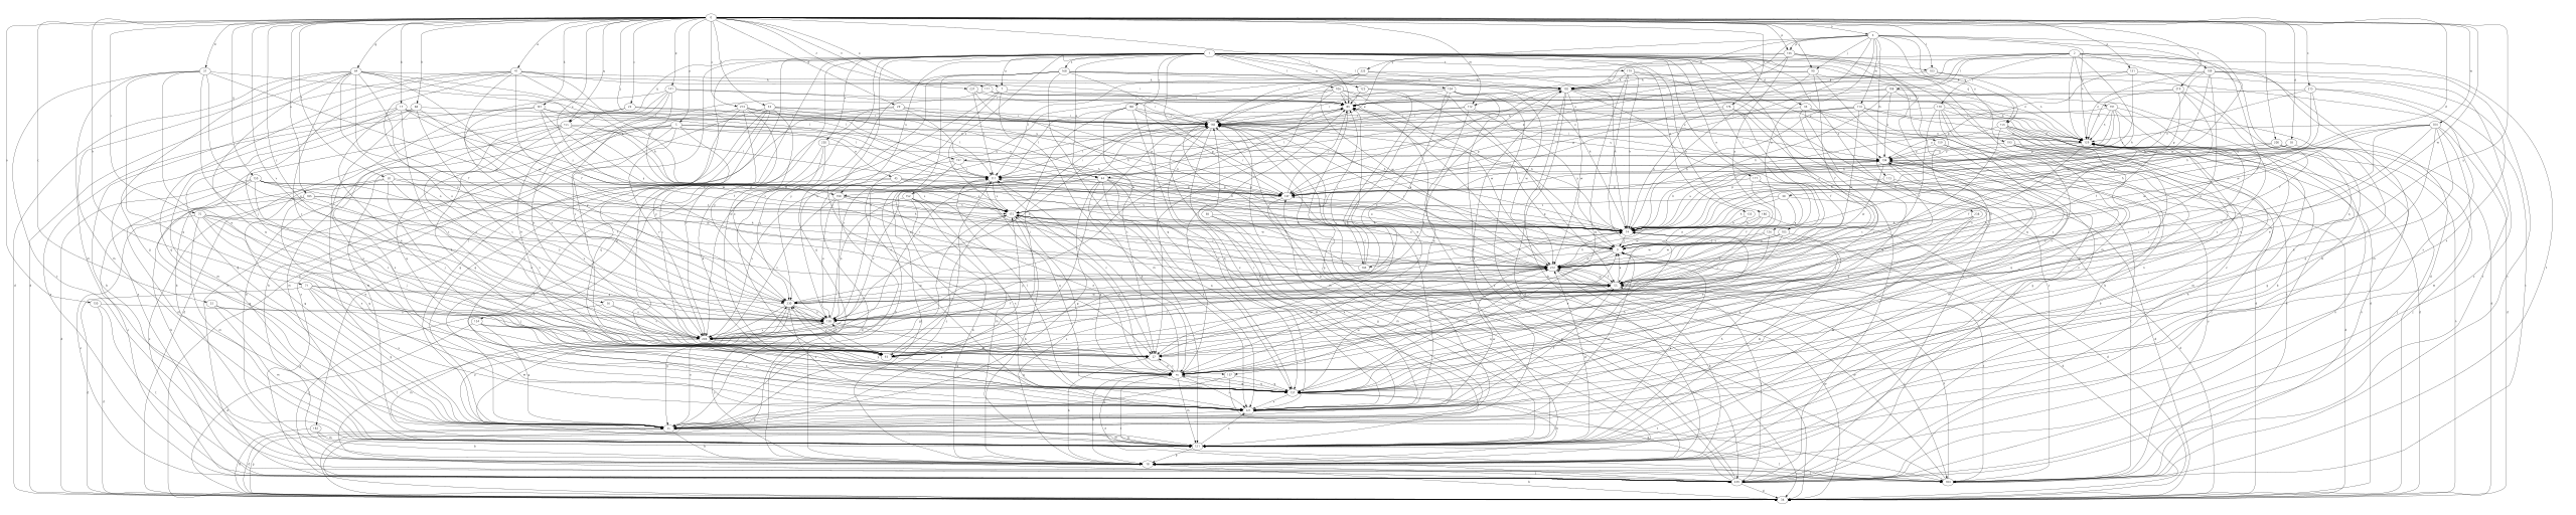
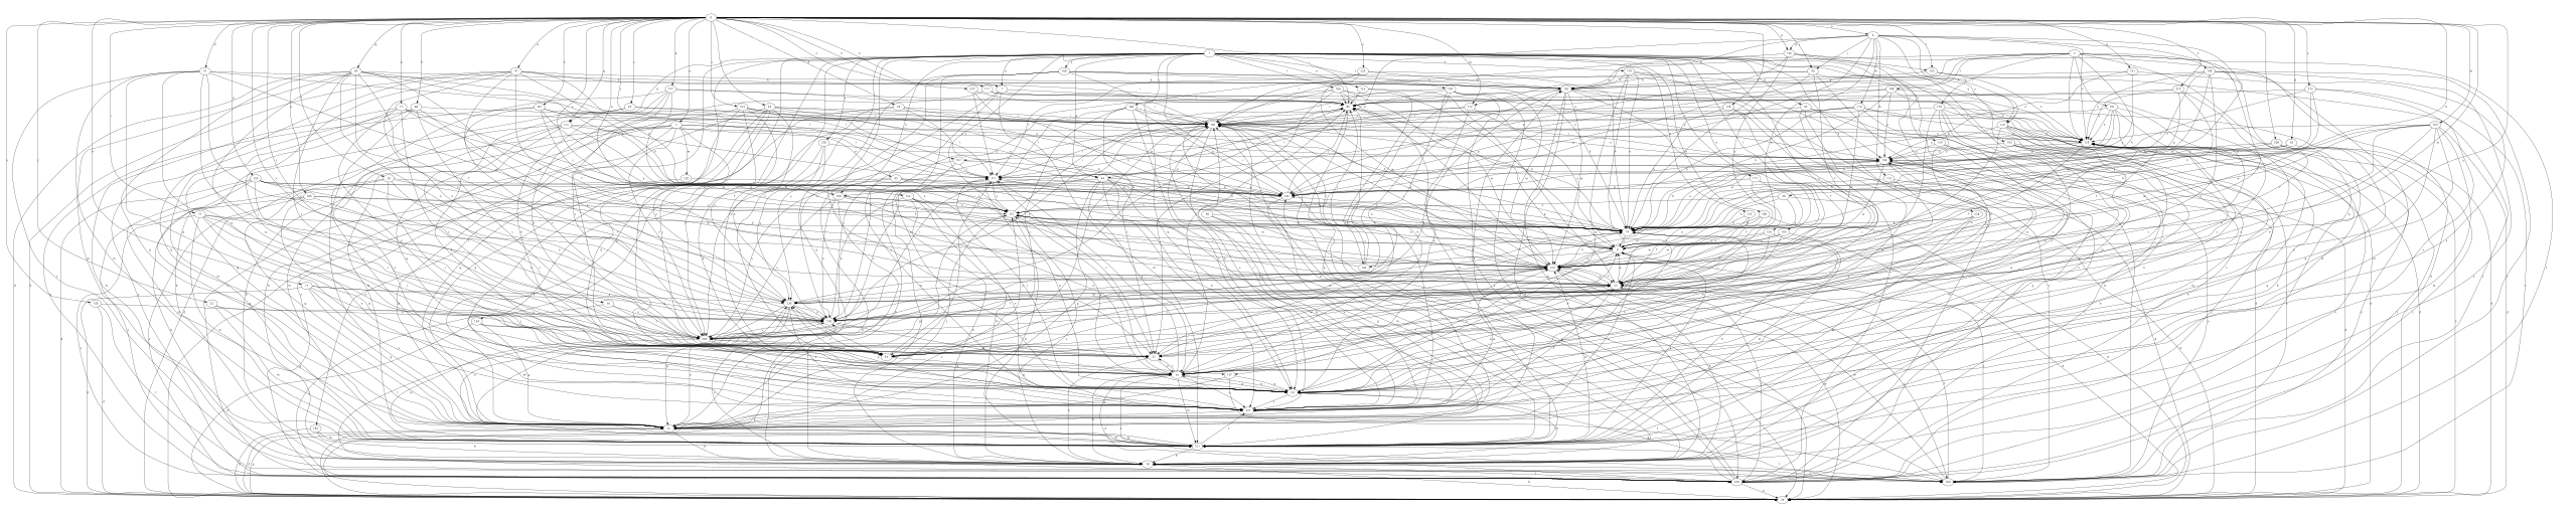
  strict digraph {
    fontname=Ubuntu
    node [fontname=Ubuntu]
    edge [fontname=Ubuntu]
    0
    3
    5
    7
    17
    22
    25
    26
    28
    29
    30
    31
    41
    50
    53
    64
    68
    71
    75
    83
    90
    101
    103
    112
    122
    130
    131
    141
    146
    150
    152
    155
    176
    185
    190
    200
    203
    204
    212
    213
    215
    219
    223
    230
    237
    192
    44
    156
    129
    9
    102
    113
    114
    147
    157
    193
    36
    18
    45
    93
+   120
    121
    194
    221
    27
    175
    46
    166
    65
    138
    239
    74
    184
    111
    55
    88
    1
    33
    104
    105
    106
    125
    126
    133
    134
    137
    159
    160
    165
    168
    177
    179
    180
    182
    220
    238
    2
    108
    109
    110
    191
    0 -> 3 [label=a]
    0 -> 5 [label=a]
    0 -> 7 [label=a]
    0 -> 17 [label=b]
    0 -> 22 [label=c]
    0 -> 25 [label=c]
    0 -> 26 [label=c]
    0 -> 28 [label=d]
    0 -> 29 [label=d]
    0 -> 30 [label=d]
    0 -> 31 [label=d]
    0 -> 41 [label=e]
    0 -> 50 [label=f]
    0 -> 53 [label=f]
    0 -> 64 [label=g]
    0 -> 68 [label=h]
    0 -> 71 [label=h]
    0 -> 75 [label=i]
    0 -> 83 [label=i]
    0 -> 90 [label=j]
    0 -> 101 [label=k]
    0 -> 103 [label=l]
    0 -> 112 [label=m]
    0 -> 122 [label=n]
    0 -> 130 [label=o]
    0 -> 131 [label=o]
    0 -> 141 [label=p]
    0 -> 146 [label=p]
    0 -> 150 [label=q]
-   3 -> 152 [label=q]
+   0 -> 152 [label=q]
    0 -> 155 [label=q]
    0 -> 176 [label=t]
    0 -> 185 [label=u]
    0 -> 190 [label=u]
    0 -> 200 [label=v]
    0 -> 203 [label=v]
    0 -> 204 [label=w]
    0 -> 212 [label=w]
    0 -> 213 [label=x]
    0 -> 215 [label=x]
    0 -> 219 [label=x]
-   146 -> 223 [label=y]
+   0 -> 223 [label=y]
    0 -> 230 [label=y]
    0 -> 237 [label=z]
    0 -> 192 [label=j]
    3 -> 90 [label=j]
    3 -> 146 [label=p]
    3 -> 212 [label=w]
    3 -> 44 [label=e]
    3 -> 156 [label=q]
    3 -> 129 [label=n]
    3 -> 9 [label=a]
    3 -> 102 [label=k]
    3 -> 113 [label=m]
    3 -> 114 [label=m]
    3 -> 147 [label=p]
    3 -> 157 [label=q]
    3 -> 193 [label=u]
    5 -> 203 [label=v]
    5 -> 230 [label=y]
    5 -> 44 [label=e]
    5 -> 129 [label=n]
    5 -> 36 [label=d]
    5 -> 18 [label=b]
    5 -> 45 [label=e]
    5 -> 93 [label=j]
+   5 -> 120 [label=m]
    5 -> 121 [label=m]
    7 -> 83 [label=i]
    7 -> 230 [label=y]
    7 -> 121 [label=m]
    7 -> 194 [label=u]
    7 -> 221 [label=x]
    17 -> 212 [label=w]
    17 -> 18 [label=b]
    17 -> 121 [label=m]
    17 -> 27 [label=c]
    17 -> 175 [label=s]
    17 -> 46 [label=e]
    17 -> 166 [label=r]
    22 -> 18 [label=b]
    22 -> 93 [label=j]
    22 -> 194 [label=u]
    22 -> 166 [label=r]
    25 -> 121 [label=m]
    25 -> 65 [label=g]
    25 -> 138 [label=o]
    26 -> 203 [label=v]
    26 -> 138 [label=o]
    26 -> 239 [label=z]
    28 -> 194 [label=u]
    28 -> 239 [label=z]
    28 -> 74 [label=h]
    29 -> 203 [label=v]
    29 -> 212 [label=w]
    29 -> 166 [label=r]
    29 -> 65 [label=g]
    29 -> 74 [label=h]
    30 -> 9 [label=a]
    30 -> 36 [label=d]
    30 -> 175 [label=s]
    30 -> 74 [label=h]
    31 -> 203 [label=v]
    31 -> 212 [label=w]
+   31 -> 102 [label=k]
    31 -> 157 [label=q]
    31 -> 121 [label=m]
    31 -> 46 [label=e]
    31 -> 138 [label=o]
    31 -> 184 [label=t]
    31 -> 111 [label=l]
    41 -> 83 [label=i]
    41 -> 230 [label=y]
    41 -> 102 [label=k]
    41 -> 147 [label=p]
    41 -> 36 [label=d]
    41 -> 93 [label=j]
    41 -> 65 [label=g]
    41 -> 138 [label=o]
    41 -> 74 [label=h]
    41 -> 55 [label=f]
    50 -> 203 [label=v]
    50 -> 212 [label=w]
    50 -> 147 [label=p]
    50 -> 93 [label=j]
    50 -> 121 [label=m]
    50 -> 65 [label=g]
    53 -> 147 [label=p]
    53 -> 93 [label=j]
    53 -> 221 [label=x]
    53 -> 166 [label=r]
    53 -> 65 [label=g]
    53 -> 138 [label=o]
    53 -> 239 [label=z]
    53 -> 74 [label=h]
    64 -> 212 [label=w]
    64 -> 230 [label=y]
    64 -> 102 [label=k]
    64 -> 147 [label=p]
    64 -> 157 [label=q]
    64 -> 36 [label=d]
    64 -> 121 [label=m]
    64 -> 27 [label=c]
    64 -> 65 [label=g]
    64 -> 138 [label=o]
    64 -> 111 [label=l]
    64 -> 55 [label=f]
    68 -> 230 [label=y]
    68 -> 221 [label=x]
    68 -> 27 [label=c]
    68 -> 166 [label=r]
    68 -> 65 [label=g]
    68 -> 239 [label=z]
    71 -> 230 [label=y]
    71 -> 36 [label=d]
    71 -> 93 [label=j]
    71 -> 221 [label=x]
    71 -> 65 [label=g]
    71 -> 138 [label=o]
    75 -> 157 [label=q]
    75 -> 93 [label=j]
    75 -> 121 [label=m]
    75 -> 46 [label=e]
    75 -> 138 [label=o]
    75 -> 239 [label=z]
    75 -> 74 [label=h]
    83 -> 166 [label=r]
    83 -> 65 [label=g]
    83 -> 138 [label=o]
    90 -> 102 [label=k]
    90 -> 157 [label=q]
    90 -> 221 [label=x]
    90 -> 166 [label=r]
    90 -> 74 [label=h]
    90 -> 55 [label=f]
    101 -> 203 [label=v]
    101 -> 9 [label=a]
    101 -> 166 [label=r]
    101 -> 239 [label=z]
    101 -> 111 [label=l]
    101 -> 55 [label=f]
    103 -> 129 [label=n]
    103 -> 102 [label=k]
    103 -> 184 [label=t]
    112 -> 9 [label=a]
    112 -> 46 [label=e]
    112 -> 166 [label=r]
    112 -> 111 [label=l]
    122 -> 83 [label=i]
    122 -> 129 [label=n]
    122 -> 239 [label=z]
    130 -> 36 [label=d]
    130 -> 138 [label=o]
    130 -> 184 [label=t]
    131 -> 102 [label=k]
    131 -> 147 [label=p]
    131 -> 221 [label=x]
    131 -> 175 [label=s]
    141 -> 83 [label=i]
    141 -> 203 [label=v]
    141 -> 27 [label=h]
    141 -> 46 [label=e]
    141 -> 166 [label=r]
    141 -> 65 [label=g]
    141 -> 55 [label=f]
    146 -> 9 [label=a]
    146 -> 147 [label=p]
    146 -> 36 [label=d]
    146 -> 121 [label=m]
    146 -> 46 [label=e]
    146 -> 166 [label=r]
    150 -> 147 [label=p]
    150 -> 36 [label=d]
    150 -> 27 [label=c]
    150 -> 175 [label=s]
    150 -> 65 [label=g]
    150 -> 138 [label=o]
    150 -> 239 [label=z]
    150 -> 55 [label=f]
    152 -> 157 [label=q]
    152 -> 18 [label=b]
    152 -> 121 [label=m]
    152 -> 221 [label=x]
    152 -> 175 [label=s]
    152 -> 138 [label=o]
    155 -> 129 [label=n]
    155 -> 9 [label=a]
    155 -> 157 [label=q]
    155 -> 121 [label=m]
    155 -> 221 [label=x]
    155 -> 46 [label=e]
    155 -> 111 [label=l]
    176 -> 27 [label=c]
    176 -> 166 [label=r]
    176 -> 74 [label=h]
    176 -> 55 [label=f]
    185 -> 203 [label=v]
    185 -> 18 [label=b]
    185 -> 221 [label=x]
    185 -> 175 [label=s]
    185 -> 239 [label=z]
    185 -> 74 [label=h]
    190 -> 203 [label=v]
    190 -> 212 [label=w]
    190 -> 175 [label=s]
    190 -> 46 [label=e]
    190 -> 138 [label=o]
    190 -> 239 [label=z]
    200 -> 194 [label=u]
    200 -> 65 [label=g]
    200 -> 239 [label=z]
    200 -> 74 [label=h]
    203 -> 83 [label=i]
    203 -> 157 [label=q]
    203 -> 93 [label=j]
    203 -> 121 [label=m]
    203 -> 27 [label=c]
    203 -> 166 [label=r]
    204 -> 203 [label=v]
    204 -> 212 [label=w]
    204 -> 129 [label=n]
    204 -> 157 [label=q]
    204 -> 36 [label=d]
    204 -> 121 [label=m]
    204 -> 46 [label=e]
    204 -> 138 [label=o]
    204 -> 74 [label=h]
    212 -> 83 [label=i]
    212 -> 230 [label=y]
    212 -> 18 [label=b]
    212 -> 93 [label=j]
    212 -> 175 [label=s]
    212 -> 166 [label=r]
    212 -> 74 [label=h]
    212 -> 55 [label=f]
    213 -> 230 [label=y]
    213 -> 157 [label=q]
    213 -> 18 [label=b]
    213 -> 27 [label=c]
    213 -> 166 [label=r]
    213 -> 74 [label=h]
    213 -> 111 [label=l]
    215 -> 83 [label=i]
    215 -> 212 [label=w]
    215 -> 221 [label=x]
    215 -> 74 [label=h]
    215 -> 184 [label=t]
    215 -> 111 [label=l]
    219 -> 83 [label=i]
    219 -> 129 [label=n]
    219 -> 9 [label=a]
    219 -> 147 [label=p]
    219 -> 55 [label=f]
    223 -> 212 [label=w]
    223 -> 102 [label=k]
    223 -> 157 [label=q]
    223 -> 74 [label=h]
    223 -> 111 [label=l]
    230 -> 212 [label=w]
    230 -> 129 [label=n]
    230 -> 93 [label=j]
    230 -> 121 [label=m]
    230 -> 221 [label=x]
    230 -> 65 [label=g]
    230 -> 138 [label=o]
    230 -> 184 [label=t]
    237 -> 83 [label=i]
    237 -> 74 [label=h]
    237 -> 111 [label=l]
    192 -> 36 [label=d]
    192 -> 18 [label=b]
    192 -> 74 [label=h]
    192 -> 111 [label=l]
    44 -> 203 [label=v]
    44 -> 9 [label=a]
    44 -> 147 [label=p]
    44 -> 157 [label=q]
    44 -> 121 [label=m]
    44 -> 221 [label=x]
    44 -> 46 [label=e]
    44 -> 65 [label=g]
    156 -> 129 [label=n]
    156 -> 157 [label=q]
    156 -> 36 [label=d]
    156 -> 121 [label=m]
    156 -> 194 [label=u]
    156 -> 221 [label=x]
    156 -> 138 [label=o]
    129 -> 194 [label=u]
    129 -> 55 [label=f]
    9 -> 83 [label=i]
    9 -> 212 [label=w]
    9 -> 184 [label=t]
    9 -> 137 [label=o]
    9 -> 165 [label=r]
    102 -> 83 [label=i]
    102 -> 212 [label=w]
    102 -> 129 [label=n]
    102 -> 36 [label=d]
    102 -> 18 [label=b]
    102 -> 138 [label=o]
    102 -> 239 [label=z]
    102 -> 184 [label=t]
    113 -> 147 [label=p]
    113 -> 36 [label=d]
    113 -> 93 [label=j]
    114 -> 212 [label=w]
    114 -> 147 [label=p]
    114 -> 36 [label=d]
    114 -> 18 [label=b]
    114 -> 166 [label=r]
    114 -> 74 [label=h]
    114 -> 184 [label=t]
    147 -> 83 [label=i]
    147 -> 121 [label=m]
    147 -> 175 [label=s]
    157 -> 212 [label=w]
    157 -> 129 [label=n]
    157 -> 9 [label=a]
    157 -> 18 [label=b]
    157 -> 221 [label=x]
    157 -> 46 [label=e]
    157 -> 74 [label=h]
    157 -> 111 [label=l]
    193 -> 157 [label=q]
    193 -> 18 [label=b]
    193 -> 194 [label=u]
    193 -> 65 [label=g]
    193 -> 239 [label=z]
    36 -> 212 [label=w]
    36 -> 129 [label=n]
    36 -> 18 [label=b]
    36 -> 175 [label=s]
    36 -> 65 [label=g]
    18 -> 129 [label=n]
    18 -> 194 [label=u]
    18 -> 175 [label=s]
    18 -> 166 [label=r]
    18 -> 138 [label=o]
    18 -> 239 [label=z]
    18 -> 184 [label=t]
    18 -> 111 [label=l]
    45 -> 203 [label=v]
    45 -> 147 [label=p]
    45 -> 221 [label=x]
    45 -> 175 [label=s]
    45 -> 74 [label=h]
    93 -> 230 [label=y]
    93 -> 102 [label=k]
    93 -> 157 [label=q]
    93 -> 166 [label=r]
    93 -> 111 [label=l]
+   120 -> 147 [label=p]
+   120 -> 65 [label=g]
    121 -> 212 [label=w]
    121 -> 230 [label=y]
    121 -> 129 [label=n]
    121 -> 9 [label=a]
    121 -> 18 [label=b]
    121 -> 221 [label=x]
    121 -> 65 [label=g]
    121 -> 74 [label=h]
    121 -> 184 [label=t]
    194 -> 83 [label=i]
    194 -> 212 [label=w]
    194 -> 157 [label=q]
    194 -> 36 [label=d]
    194 -> 74 [label=h]
    194 -> 184 [label=t]
    194 -> 111 [label=l]
    221 -> 83 [label=i]
    221 -> 212 [label=w]
    221 -> 230 [label=y]
    221 -> 166 [label=r]
    221 -> 65 [label=g]
    221 -> 55 [label=f]
    27 -> 212 [label=w]
    27 -> 18 [label=b]
    27 -> 46 [label=e]
    175 -> 83 [label=i]
    175 -> 9 [label=a]
    175 -> 18 [label=b]
    175 -> 46 [label=e]
    175 -> 65 [label=g]
    175 -> 74 [label=h]
    46 -> 83 [label=i]
    46 -> 157 [label=q]
    46 -> 18 [label=b]
    46 -> 121 [label=m]
    46 -> 221 [label=x]
    46 -> 27 [label=c]
    46 -> 184 [label=t]
    46 -> 111 [label=l]
    46 -> 55 [label=f]
    166 -> 129 [label=n]
    166 -> 9 [label=a]
    166 -> 157 [label=q]
    166 -> 121 [label=m]
    166 -> 194 [label=u]
    166 -> 221 [label=x]
    166 -> 111 [label=l]
    65 -> 9 [label=a]
    65 -> 102 [label=k]
    65 -> 36 [label=d]
    65 -> 18 [label=b]
    65 -> 121 [label=m]
    65 -> 194 [label=u]
    65 -> 175 [label=s]
    65 -> 166 [label=r]
    65 -> 138 [label=o]
    138 -> 203 [label=v]
    138 -> 212 [label=w]
    138 -> 46 [label=e]
    138 -> 166 [label=r]
    138 -> 74 [label=h]
    138 -> 55 [label=f]
    239 -> 129 [label=n]
    239 -> 147 [label=p]
    239 -> 157 [label=q]
    239 -> 36 [label=d]
    239 -> 46 [label=e]
    239 -> 166 [label=r]
    239 -> 55 [label=f]
    74 -> 9 [label=a]
    74 -> 147 [label=p]
    74 -> 194 [label=u]
    74 -> 175 [label=s]
    74 -> 55 [label=f]
    184 -> 212 [label=w]
    184 -> 129 [label=n]
    184 -> 194 [label=u]
    184 -> 166 [label=r]
    184 -> 55 [label=f]
    111 -> 147 [label=p]
    111 -> 157 [label=q]
    111 -> 27 [label=c]
    111 -> 175 [label=s]
    55 -> 212 [label=w]
    55 -> 230 [label=y]
    55 -> 9 [label=a]
    55 -> 157 [label=q]
    55 -> 184 [label=t]
    55 -> 111 [label=l]
    88 -> 221 [label=x]
    88 -> 65 [label=g]
    88 -> 74 [label=h]
    1 -> 7 [label=a]
    1 -> 103 [label=l]
    1 -> 155 [label=q]
    1 -> 190 [label=u]
    1 -> 203 [label=v]
    1 -> 230 [label=y]
    1 -> 44 [label=e]
    1 -> 156 [label=q]
    1 -> 36 [label=d]
    1 -> 27 [label=c]
    1 -> 175 [label=s]
    1 -> 65 [label=g]
    1 -> 239 [label=z]
    1 -> 33 [label=d]
    1 -> 104 [label=l]
    1 -> 105 [label=l]
    1 -> 106 [label=l]
    1 -> 125 [label=n]
    1 -> 126 [label=n]
    1 -> 133 [label=o]
    1 -> 134 [label=o]
    1 -> 137 [label=o]
    1 -> 159 [label=r]
    1 -> 160 [label=r]
    1 -> 165 [label=r]
    1 -> 168 [label=s]
    1 -> 177 [label=t]
    1 -> 179 [label=t]
    1 -> 180 [label=t]
    1 -> 182 [label=t]
    1 -> 220 [label=x]
    1 -> 238 [label=z]
    33 -> 157 [label=q]
    33 -> 36 [label=d]
    33 -> 27 [label=c]
    33 -> 166 [label=r]
    33 -> 239 [label=z]
    104 -> 83 [label=i]
    104 -> 212 [label=w]
    104 -> 36 [label=d]
    104 -> 27 [label=c]
    104 -> 46 [label=e]
    104 -> 166 [label=r]
    104 -> 239 [label=z]
    105 -> 212 [label=w]
    105 -> 9 [label=a]
    105 -> 36 [label=d]
    105 -> 46 [label=e]
    106 -> 83 [label=i]
    106 -> 212 [label=w]
    106 -> 9 [label=a]
    106 -> 18 [label=b]
    106 -> 121 [label=m]
    106 -> 27 [label=c]
    106 -> 138 [label=o]
    125 -> 83 [label=i]
    125 -> 93 [label=j]
    125 -> 55 [label=f]
    126 -> 212 [label=w]
    126 -> 9 [label=a]
    126 -> 93 [label=j]
    126 -> 121 [label=m]
    133 -> 203 [label=v]
    133 -> 74 [label=h]
+   133 -> 55 [label=f]
    134 -> 203 [label=v]
    134 -> 36 [label=d]
    134 -> 221 [label=x]
    134 -> 65 [label=g]
    137 -> 157 [label=q]
    137 -> 65 [label=g]
    137 -> 184 [label=t]
    159 -> 121 [label=m]
    159 -> 194 [label=u]
    159 -> 239 [label=z]
    160 -> 147 [label=p]
    160 -> 93 [label=j]
    160 -> 221 [label=x]
    160 -> 27 [label=c]
    160 -> 166 [label=r]
    160 -> 74 [label=h]
    160 -> 111 [label=l]
    165 -> 83 [label=i]
    165 -> 175 [label=s]
    165 -> 166 [label=r]
    165 -> 74 [label=h]
    168 -> 102 [label=k]
    168 -> 157 [label=q]
    168 -> 194 [label=u]
-   168 -> 221 [label=x]
    168 -> 166 [label=r]
    168 -> 65 [label=g]
    168 -> 138 [label=o]
    168 -> 74 [label=h]
    177 -> 203 [label=v]
    177 -> 147 [label=p]
    177 -> 93 [label=j]
    177 -> 55 [label=f]
    179 -> 129 [label=n]
    179 -> 102 [label=k]
    179 -> 157 [label=q]
    179 -> 221 [label=x]
    179 -> 239 [label=z]
    179 -> 74 [label=h]
    180 -> 212 [label=w]
    180 -> 9 [label=a]
    180 -> 36 [label=d]
    180 -> 74 [label=h]
    182 -> 36 [label=d]
    182 -> 18 [label=b]
    182 -> 121 [label=m]
    220 -> 230 [label=y]
    220 -> 93 [label=j]
    220 -> 194 [label=u]
    220 -> 46 [label=e]
    238 -> 121 [label=m]
    238 -> 221 [label=x]
    238 -> 46 [label=e]
    238 -> 74 [label=h]
    2 -> 112 [label=m]
    2 -> 190 [label=u]
    2 -> 192 [label=u]
    2 -> 129 [label=n]
    2 -> 18 [label=b]
    2 -> 74 [label=h]
    2 -> 184 [label=t]
    2 -> 55 [label=f]
    2 -> 108 [label=l]
    2 -> 109 [label=l]
    2 -> 110 [label=l]
    2 -> 191 [label=u]
    108 -> 83 [label=i]
    108 -> 129 [label=n]
    108 -> 147 [label=p]
    108 -> 194 [label=u]
    108 -> 46 [label=e]
    108 -> 74 [label=h]
    109 -> 212 [label=w]
    109 -> 129 [label=n]
    109 -> 102 [label=k]
    109 -> 121 [label=m]
    109 -> 138 [label=o]
    109 -> 239 [label=z]
    109 -> 74 [label=h]
    109 -> 184 [label=t]
    110 -> 203 [label=v]
    110 -> 36 [label=d]
    110 -> 18 [label=b]
    110 -> 27 [label=c]
    110 -> 46 [label=e]
    110 -> 166 [label=r]
    110 -> 55 [label=f]
    191 -> 129 [label=n]
    191 -> 147 [label=p]
    191 -> 93 [label=j]
    191 -> 27 [label=c]
    191 -> 166 [label=r]
    191 -> 74 [label=h]
    191 -> 55 [label=f]
  }
